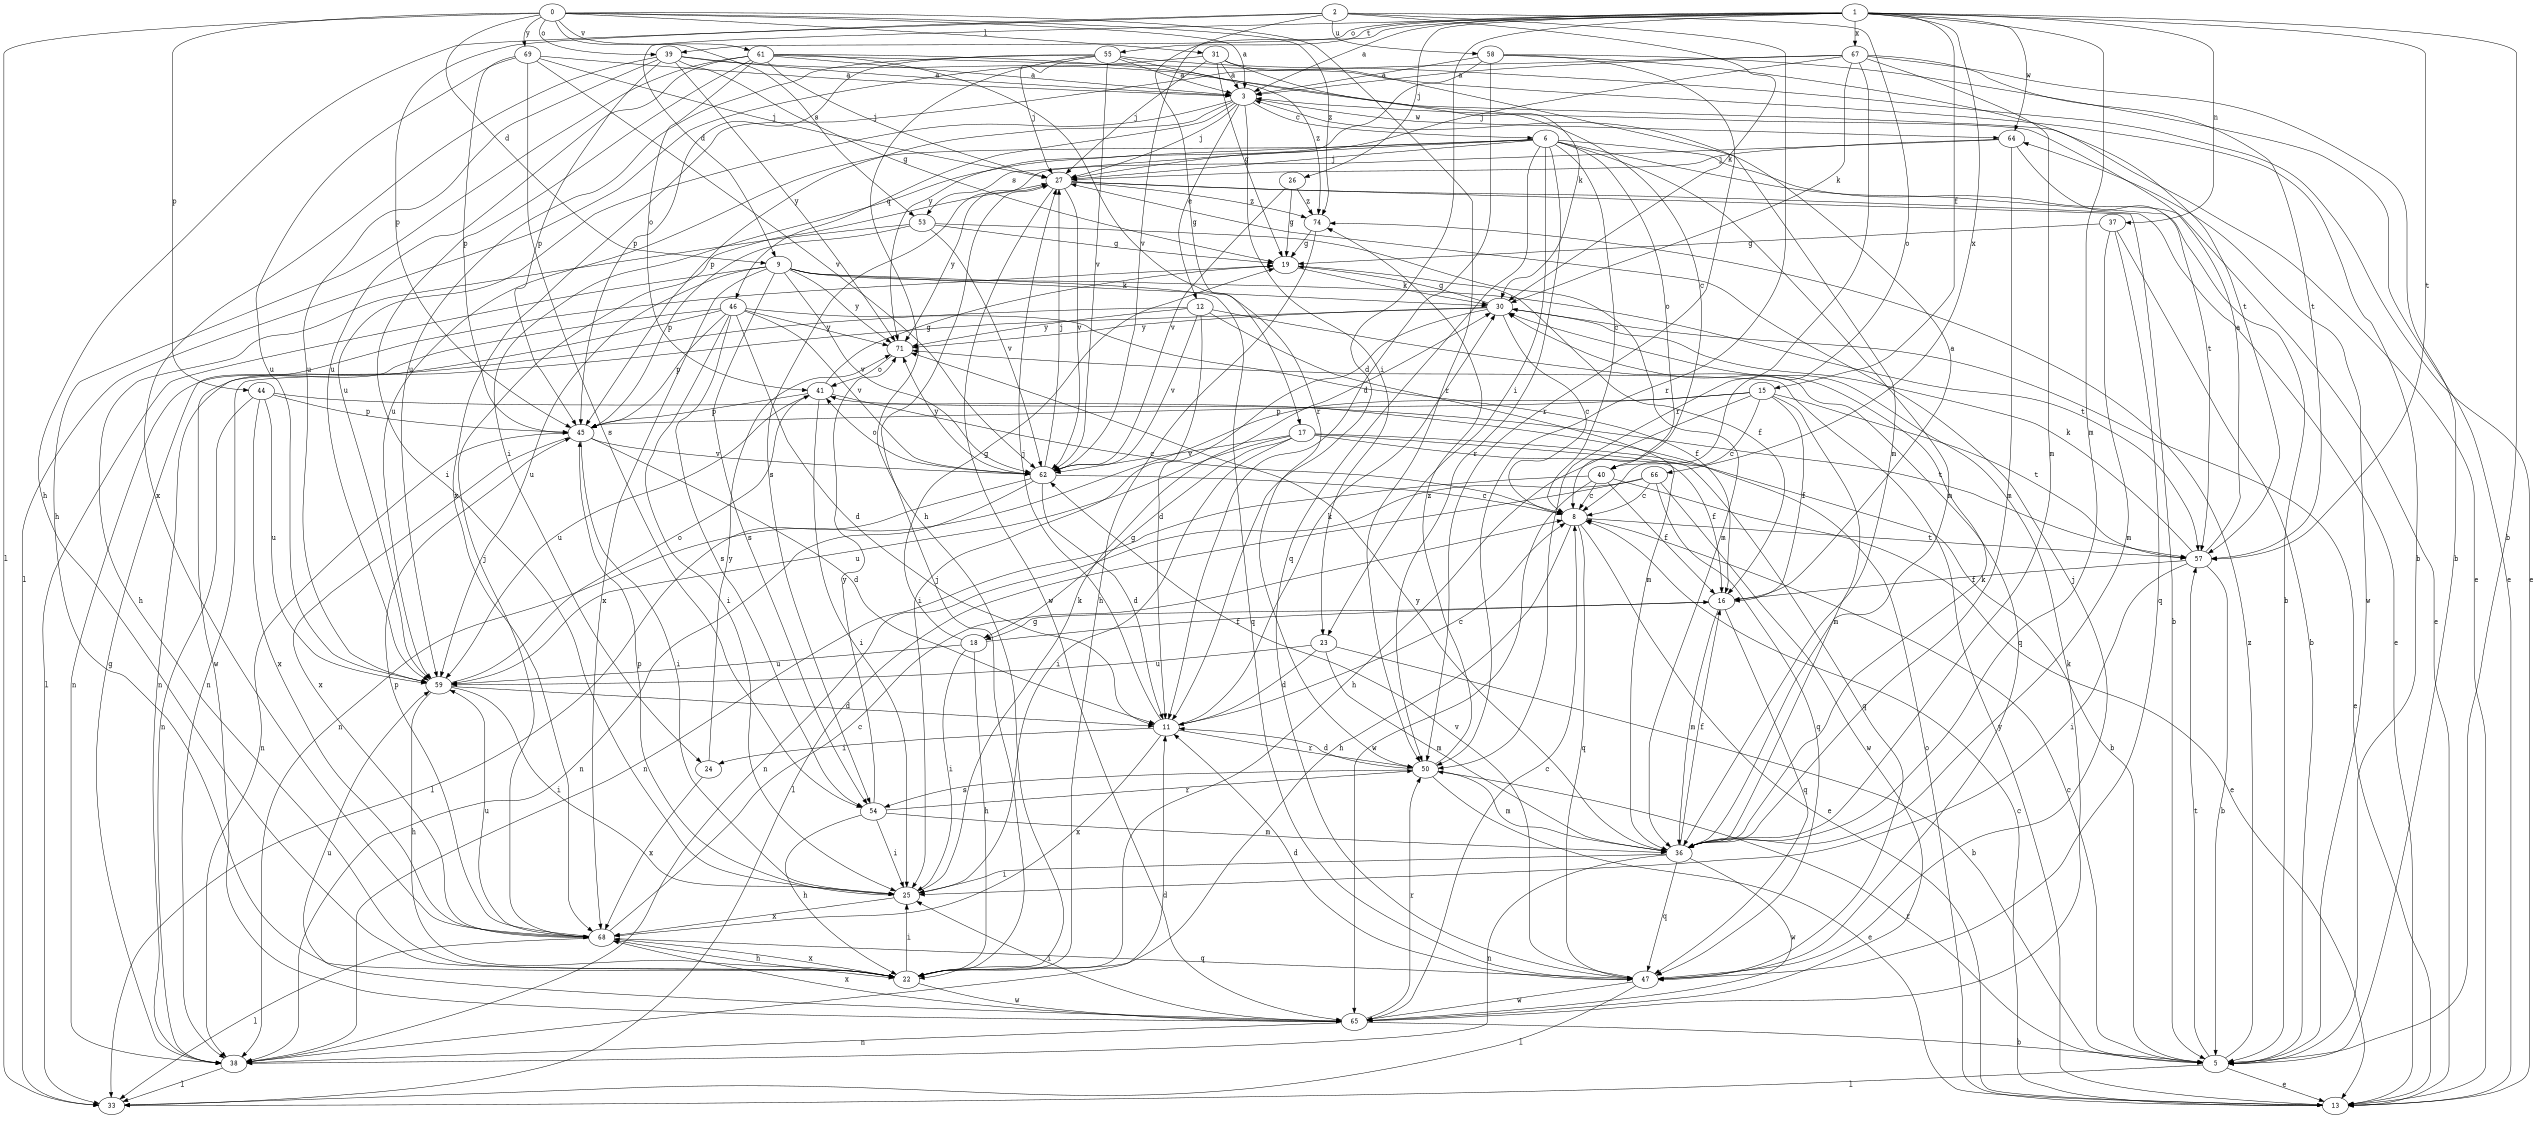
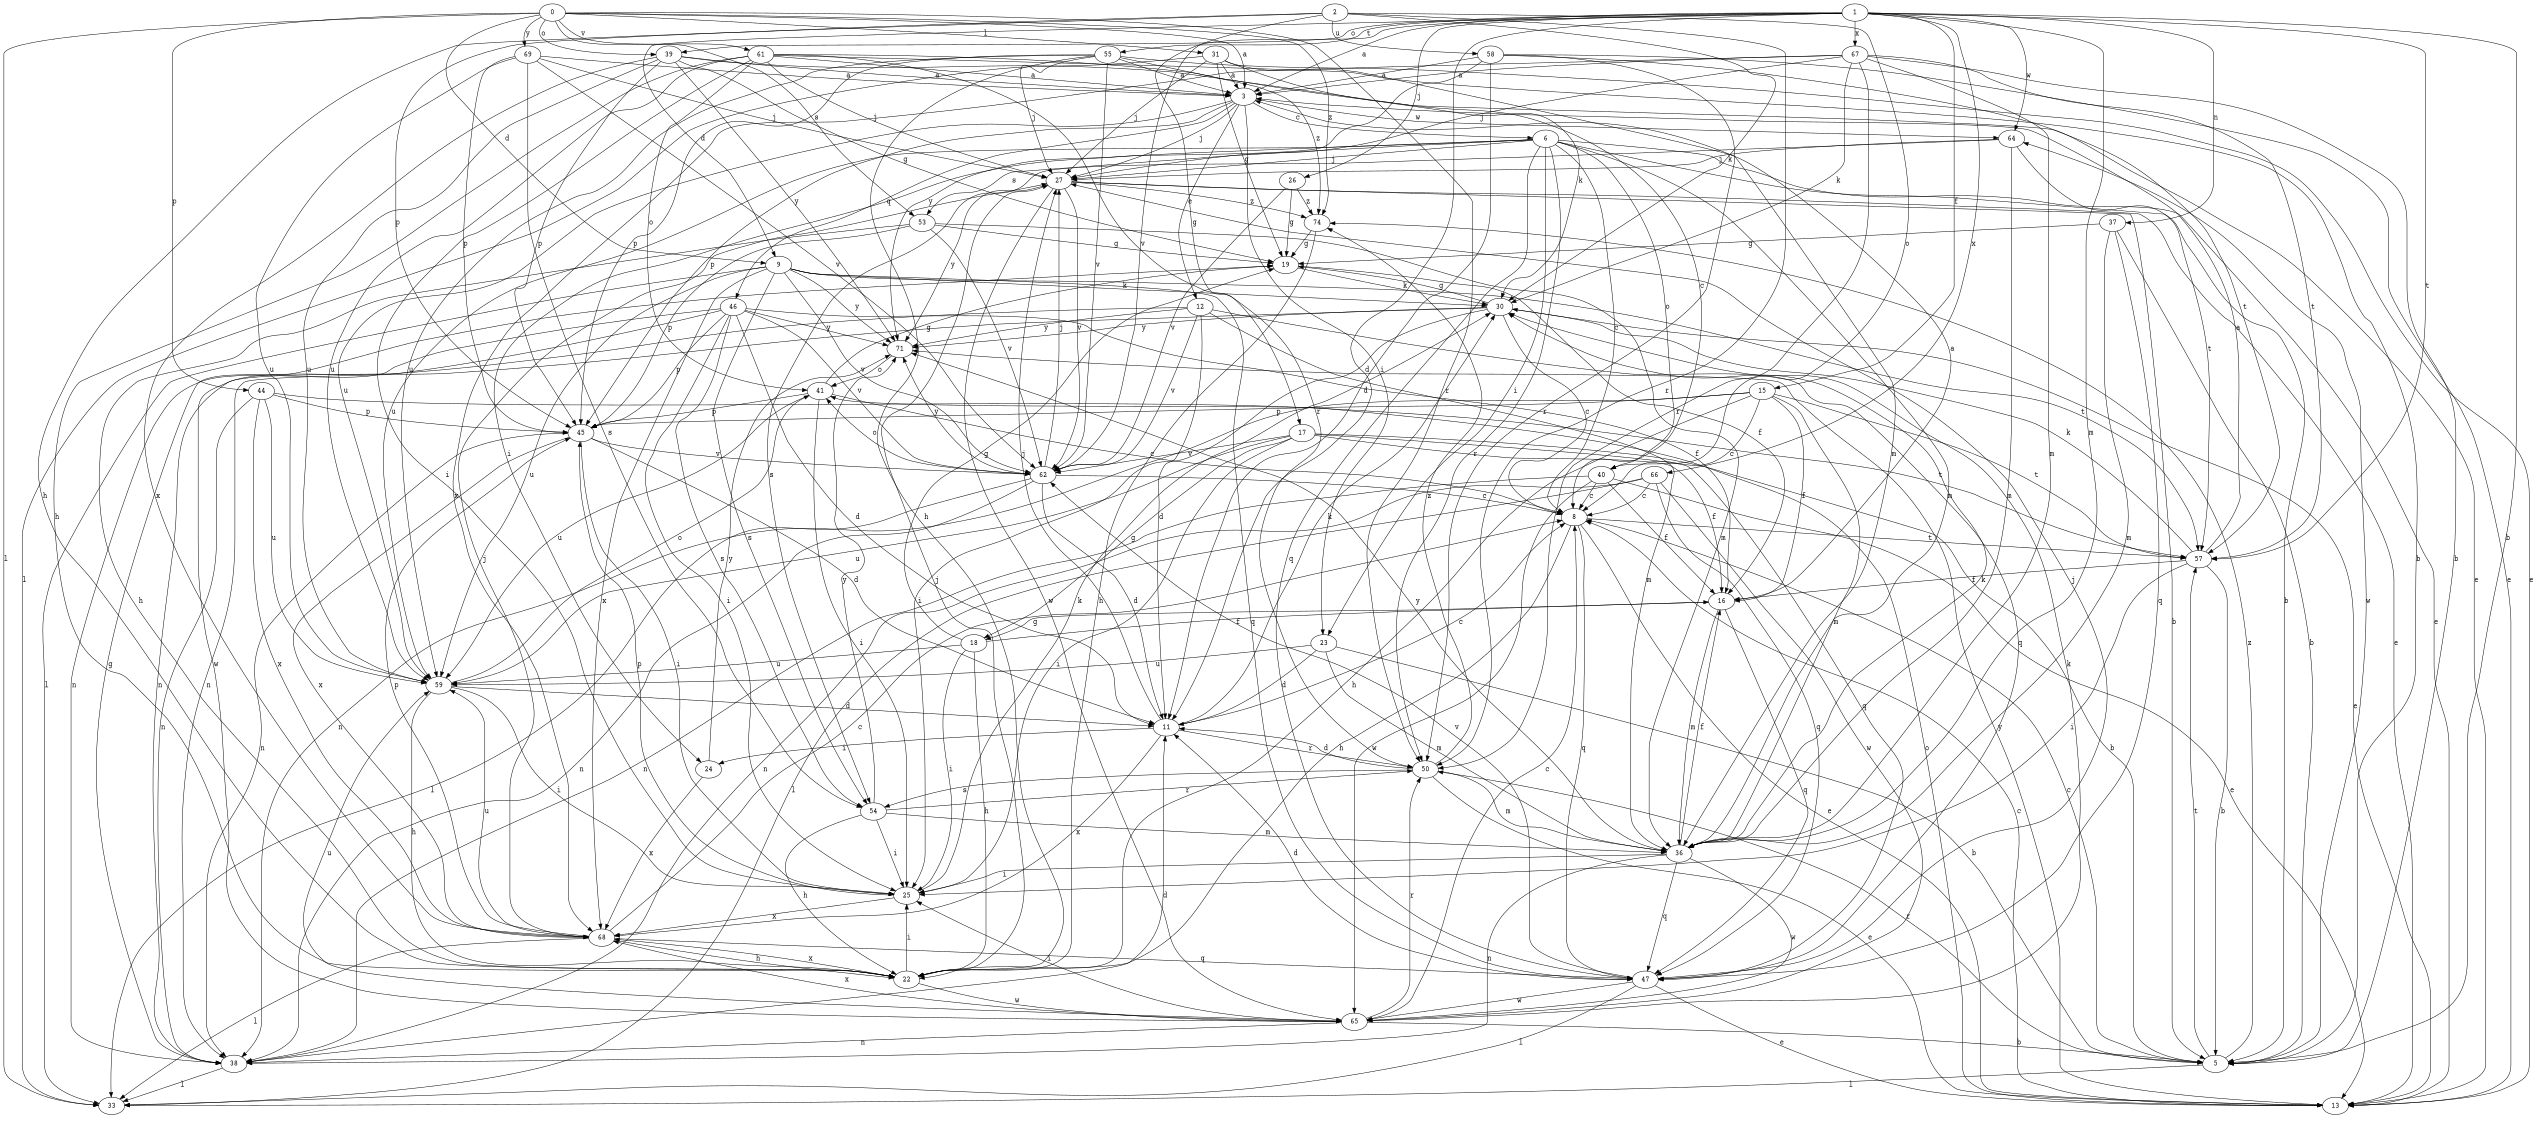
  strict digraph {
    fontname="Courier Prime"
    node [fontname="Courier Prime"]
    edge [fontname="Courier Prime"]
    0
    3
    9
    31
    33
    39
    44
    50
    53
    61
    69
    74
    64
    45
    6
    12
    23
    27
    46
    59
    57
    62
    30
    47
    54
    68
    71
    36
    19
    13
    38
    11
    22
    5
    8
    41
    25
    1
    15
    26
    37
    55
    66
    67
    24
    16
    65
    2
    17
    40
    58
    18
    0 -> 3 [label=a]
    0 -> 9 [label=d]
    0 -> 31 [label=l]
    0 -> 33 [label=l]
    0 -> 39 [label=o]
    0 -> 44 [label=p]
    0 -> 50 [label=r]
    0 -> 53 [label=s]
    0 -> 61 [label=v]
    0 -> 69 [label=y]
    0 -> 74 [label=z]
    3 -> 64 [label=w]
    3 -> 45 [label=p]
    3 -> 6 [label=c]
    3 -> 12 [label=e]
    3 -> 23 [label=i]
    3 -> 27 [label=j]
    3 -> 46 [label=q]
    3 -> 59 [label=u]
    9 -> 33 [label=l]
    9 -> 59 [label=u]
    9 -> 57 [label=t]
    9 -> 62 [label=v]
    9 -> 30 [label=k]
    9 -> 47 [label=q]
    9 -> 54 [label=s]
    9 -> 68 [label=x]
    9 -> 71 [label=y]
    31 -> 3 [label=a]
    31 -> 33 [label=l]
    31 -> 27 [label=j]
    31 -> 30 [label=k]
    31 -> 36 [label=m]
    31 -> 19 [label=g]
    39 -> 3 [label=a]
    39 -> 45 [label=p]
    39 -> 59 [label=u]
    39 -> 68 [label=x]
    39 -> 71 [label=y]
    39 -> 19 [label=g]
    39 -> 13 [label=e]
    44 -> 45 [label=p]
    44 -> 59 [label=u]
    44 -> 57 [label=t]
    44 -> 68 [label=x]
    44 -> 38 [label=n]
    50 -> 74 [label=z]
    50 -> 54 [label=s]
    50 -> 36 [label=m]
    50 -> 13 [label=e]
    50 -> 11 [label=d]
    53 -> 45 [label=p]
    53 -> 62 [label=v]
    53 -> 36 [label=m]
    53 -> 19 [label=g]
    53 -> 22 [label=h]
    61 -> 3 [label=a]
    61 -> 50 [label=r]
    61 -> 27 [label=j]
    61 -> 59 [label=u]
    61 -> 22 [label=h]
    61 -> 5 [label=b]
    61 -> 8 [label=c]
    61 -> 41 [label=o]
    61 -> 25 [label=i]
    69 -> 3 [label=a]
    69 -> 45 [label=p]
    69 -> 27 [label=j]
    69 -> 59 [label=u]
    69 -> 62 [label=v]
    69 -> 54 [label=s]
    74 -> 19 [label=g]
    74 -> 22 [label=h]
    64 -> 27 [label=j]
    64 -> 57 [label=t]
    64 -> 54 [label=s]
    64 -> 36 [label=m]
    45 -> 62 [label=v]
    45 -> 68 [label=x]
    45 -> 38 [label=n]
    45 -> 11 [label=d]
    45 -> 25 [label=i]
    6 -> 50 [label=r]
    6 -> 53 [label=s]
    6 -> 23 [label=i]
    6 -> 27 [label=j]
    6 -> 59 [label=u]
    6 -> 47 [label=q]
    6 -> 36 [label=m]
    6 -> 13 [label=e]
    6 -> 5 [label=b]
    6 -> 8 [label=c]
    6 -> 24 [label=i]
    6 -> 40 [label=o]
    12 -> 62 [label=v]
    12 -> 47 [label=q]
    12 -> 71 [label=y]
    12 -> 36 [label=m]
    12 -> 38 [label=n]
    12 -> 11 [label=d]
    23 -> 59 [label=u]
    23 -> 36 [label=m]
    23 -> 11 [label=d]
    23 -> 5 [label=b]
    27 -> 74 [label=z]
    27 -> 62 [label=v]
    27 -> 71 [label=y]
    27 -> 13 [label=e]
    27 -> 5 [label=b]
    27 -> 65 [label=w]
    46 -> 45 [label=p]
    46 -> 62 [label=v]
    46 -> 54 [label=s]
    46 -> 71 [label=y]
    46 -> 38 [label=n]
    46 -> 11 [label=d]
    46 -> 25 [label=i]
    46 -> 16 [label=f]
    46 -> 65 [label=w]
    59 -> 11 [label=d]
    59 -> 22 [label=h]
    59 -> 41 [label=o]
    59 -> 25 [label=i]
    57 -> 3 [label=a]
    57 -> 30 [label=k]
    57 -> 5 [label=b]
    57 -> 25 [label=i]
    57 -> 16 [label=f]
    62 -> 33 [label=l]
    62 -> 27 [label=j]
    62 -> 71 [label=y]
    62 -> 38 [label=n]
    62 -> 11 [label=d]
    62 -> 8 [label=c]
    62 -> 41 [label=o]
    30 -> 71 [label=y]
    30 -> 19 [label=g]
    30 -> 13 [label=e]
    30 -> 38 [label=n]
    30 -> 8 [label=c]
    30 -> 25 [label=i]
    47 -> 33 [label=l]
    47 -> 27 [label=j]
    47 -> 62 [label=v]
    47 -> 11 [label=d]
    47 -> 65 [label=w]
    54 -> 50 [label=r]
    54 -> 71 [label=y]
    54 -> 36 [label=m]
    54 -> 22 [label=h]
    54 -> 25 [label=i]
    68 -> 33 [label=l]
    68 -> 45 [label=p]
    68 -> 27 [label=j]
    68 -> 59 [label=u]
    68 -> 47 [label=q]
    68 -> 22 [label=h]
    68 -> 8 [label=c]
    71 -> 41 [label=o]
    36 -> 30 [label=k]
    36 -> 47 [label=q]
    36 -> 71 [label=y]
    36 -> 38 [label=n]
    36 -> 25 [label=i]
    36 -> 16 [label=f]
    36 -> 65 [label=w]
    19 -> 30 [label=k]
    19 -> 16 [label=f]
    13 -> 71 [label=y]
    13 -> 8 [label=c]
    13 -> 41 [label=o]
    38 -> 33 [label=l]
    38 -> 19 [label=g]
    38 -> 11 [label=d]
    11 -> 50 [label=r]
    11 -> 27 [label=j]
    11 -> 30 [label=k]
    11 -> 68 [label=x]
    11 -> 8 [label=c]
    11 -> 24 [label=i]
    22 -> 27 [label=j]
    22 -> 68 [label=x]
    22 -> 25 [label=i]
    22 -> 65 [label=w]
    5 -> 33 [label=l]
    5 -> 50 [label=r]
    5 -> 74 [label=z]
    5 -> 64 [label=w]
    5 -> 57 [label=t]
-   5 -> 13 [label=e]
+   47 -> 13 [label=e]
    5 -> 8 [label=c]
    8 -> 57 [label=t]
    8 -> 47 [label=q]
    8 -> 13 [label=e]
    8 -> 22 [label=h]
    41 -> 45 [label=p]
    41 -> 59 [label=u]
    41 -> 19 [label=g]
    41 -> 8 [label=c]
    41 -> 25 [label=i]
    25 -> 45 [label=p]
    25 -> 30 [label=k]
    25 -> 68 [label=x]
    1 -> 3 [label=a]
    1 -> 9 [label=d]
    1 -> 39 [label=o]
    1 -> 64 [label=w]
    1 -> 57 [label=t]
    1 -> 62 [label=v]
    1 -> 36 [label=m]
    1 -> 11 [label=d]
    1 -> 5 [label=b]
    1 -> 15 [label=f]
    1 -> 26 [label=j]
    1 -> 37 [label=n]
    1 -> 55 [label=t]
    1 -> 66 [label=x]
    1 -> 67 [label=x]
    15 -> 45 [label=p]
    15 -> 57 [label=t]
    15 -> 36 [label=m]
    15 -> 38 [label=n]
    15 -> 22 [label=h]
    15 -> 8 [label=c]
    15 -> 16 [label=f]
    26 -> 74 [label=z]
    26 -> 62 [label=v]
    26 -> 19 [label=g]
    37 -> 47 [label=q]
    37 -> 36 [label=m]
    37 -> 19 [label=g]
    37 -> 5 [label=b]
    55 -> 3 [label=a]
    55 -> 74 [label=z]
    55 -> 45 [label=p]
    55 -> 27 [label=j]
    55 -> 59 [label=u]
    55 -> 62 [label=v]
    55 -> 13 [label=e]
    55 -> 22 [label=h]
    66 -> 33 [label=l]
    66 -> 47 [label=q]
    66 -> 38 [label=n]
    66 -> 8 [label=c]
    66 -> 65 [label=w]
    67 -> 3 [label=a]
    67 -> 50 [label=r]
    67 -> 27 [label=j]
    67 -> 57 [label=t]
    67 -> 30 [label=k]
    67 -> 68 [label=x]
    67 -> 36 [label=m]
    67 -> 5 [label=b]
    24 -> 68 [label=x]
    24 -> 71 [label=y]
    16 -> 3 [label=a]
    16 -> 47 [label=q]
    16 -> 36 [label=m]
    16 -> 18 [label=g]
    65 -> 50 [label=r]
    65 -> 59 [label=u]
    65 -> 30 [label=k]
    65 -> 68 [label=x]
    65 -> 38 [label=n]
    65 -> 5 [label=b]
    65 -> 8 [label=c]
    65 -> 25 [label=i]
    2 -> 50 [label=r]
    2 -> 45 [label=p]
    2 -> 30 [label=k]
    2 -> 22 [label=h]
    2 -> 17 [label=g]
    2 -> 40 [label=o]
    2 -> 58 [label=u]
    17 -> 59 [label=u]
    17 -> 62 [label=v]
    17 -> 47 [label=q]
    17 -> 5 [label=b]
    17 -> 25 [label=i]
    17 -> 16 [label=f]
    17 -> 18 [label=g]
    40 -> 13 [label=e]
    40 -> 38 [label=n]
    40 -> 8 [label=c]
    40 -> 16 [label=f]
    40 -> 65 [label=w]
    58 -> 3 [label=a]
    58 -> 50 [label=r]
    58 -> 57 [label=t]
    58 -> 71 [label=y]
    58 -> 13 [label=e]
    58 -> 11 [label=d]
    18 -> 59 [label=u]
    18 -> 19 [label=g]
    18 -> 22 [label=h]
    18 -> 25 [label=i]
    18 -> 16 [label=f]
  }
